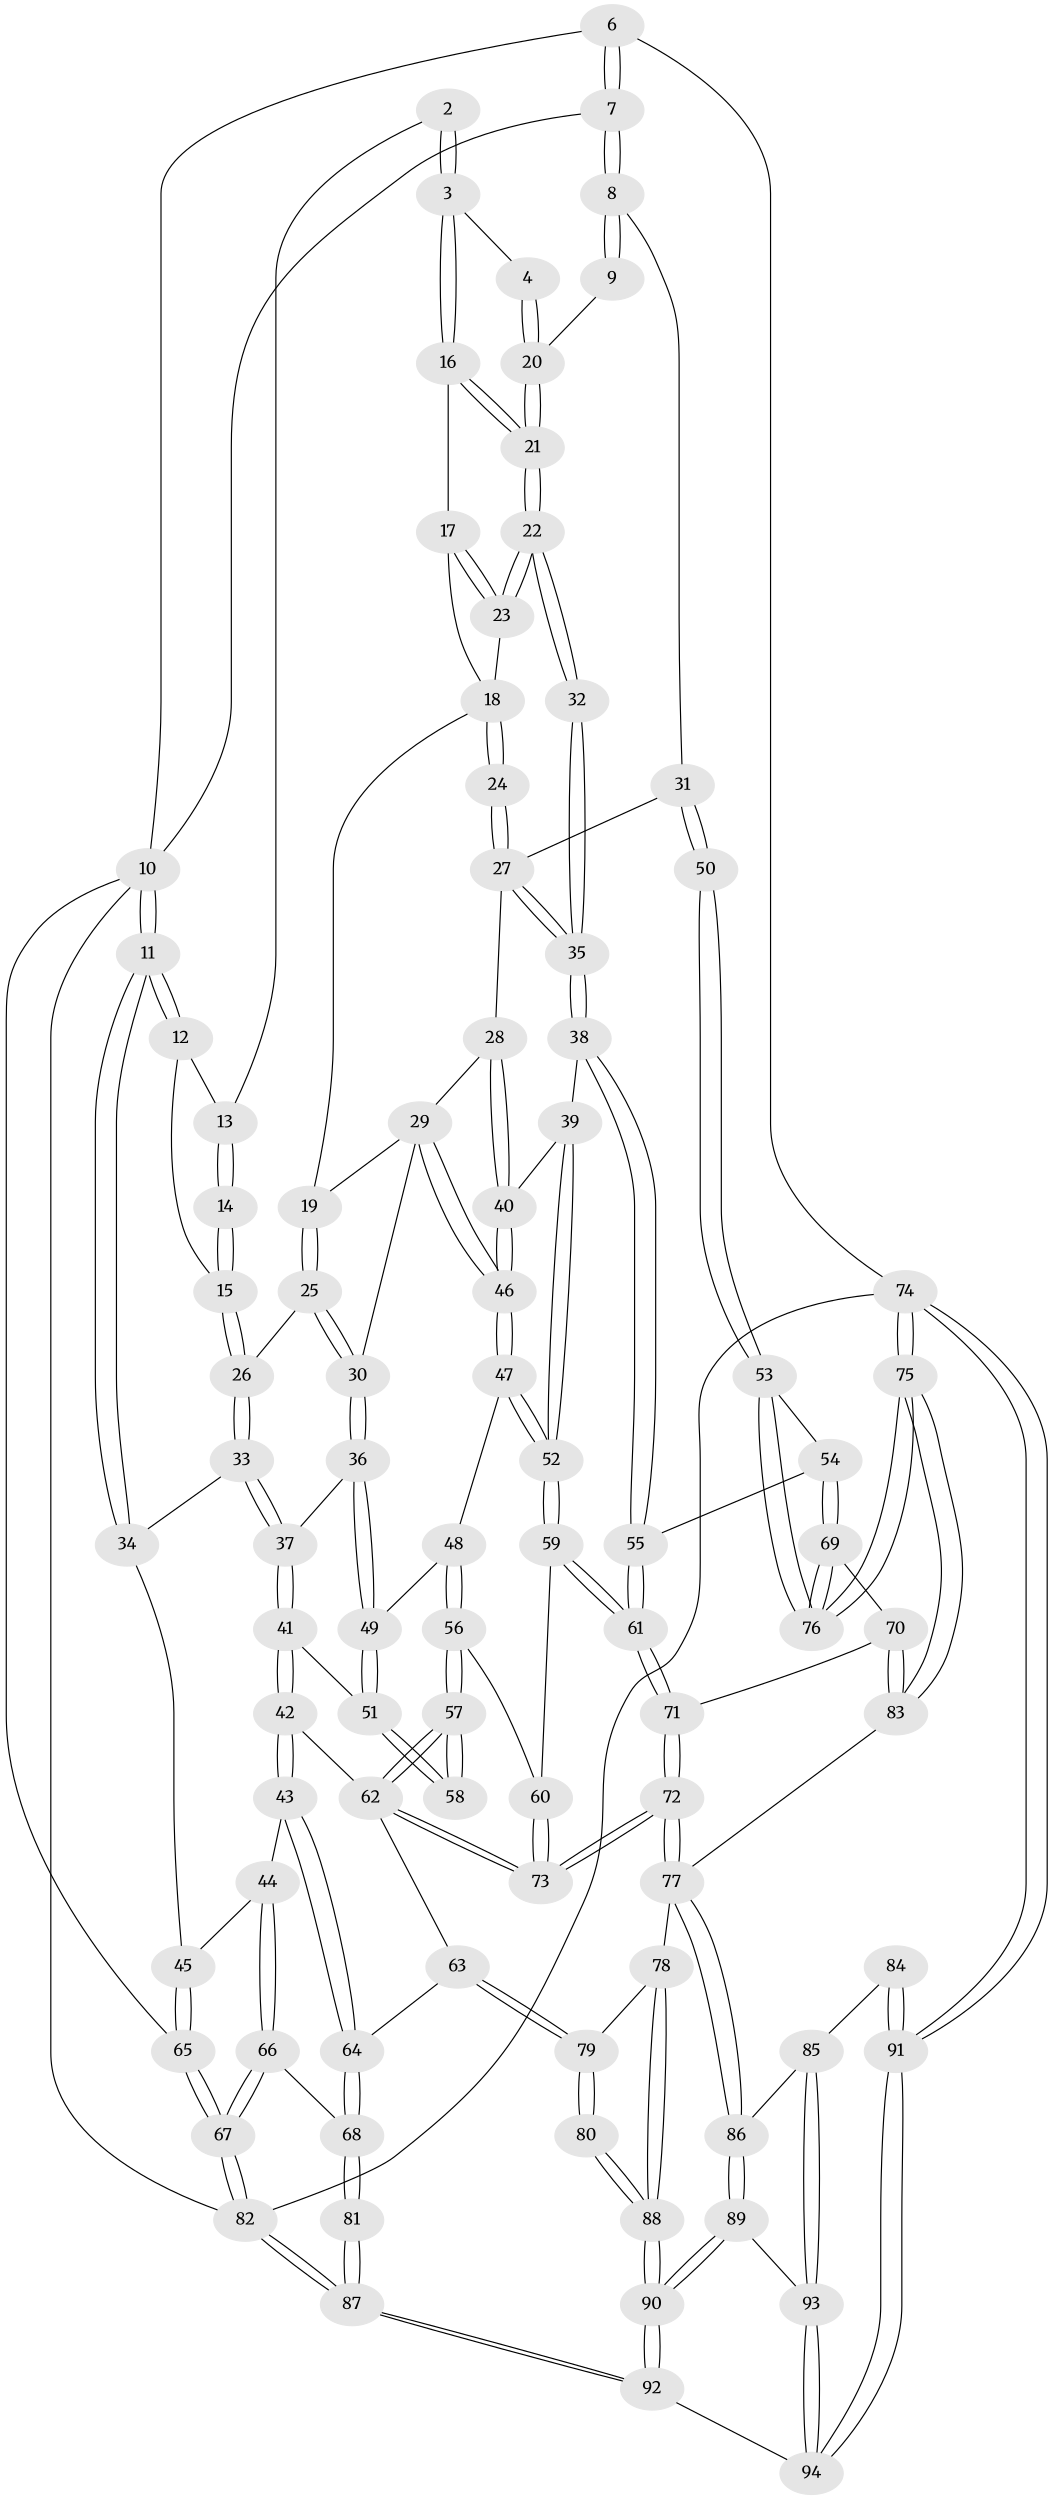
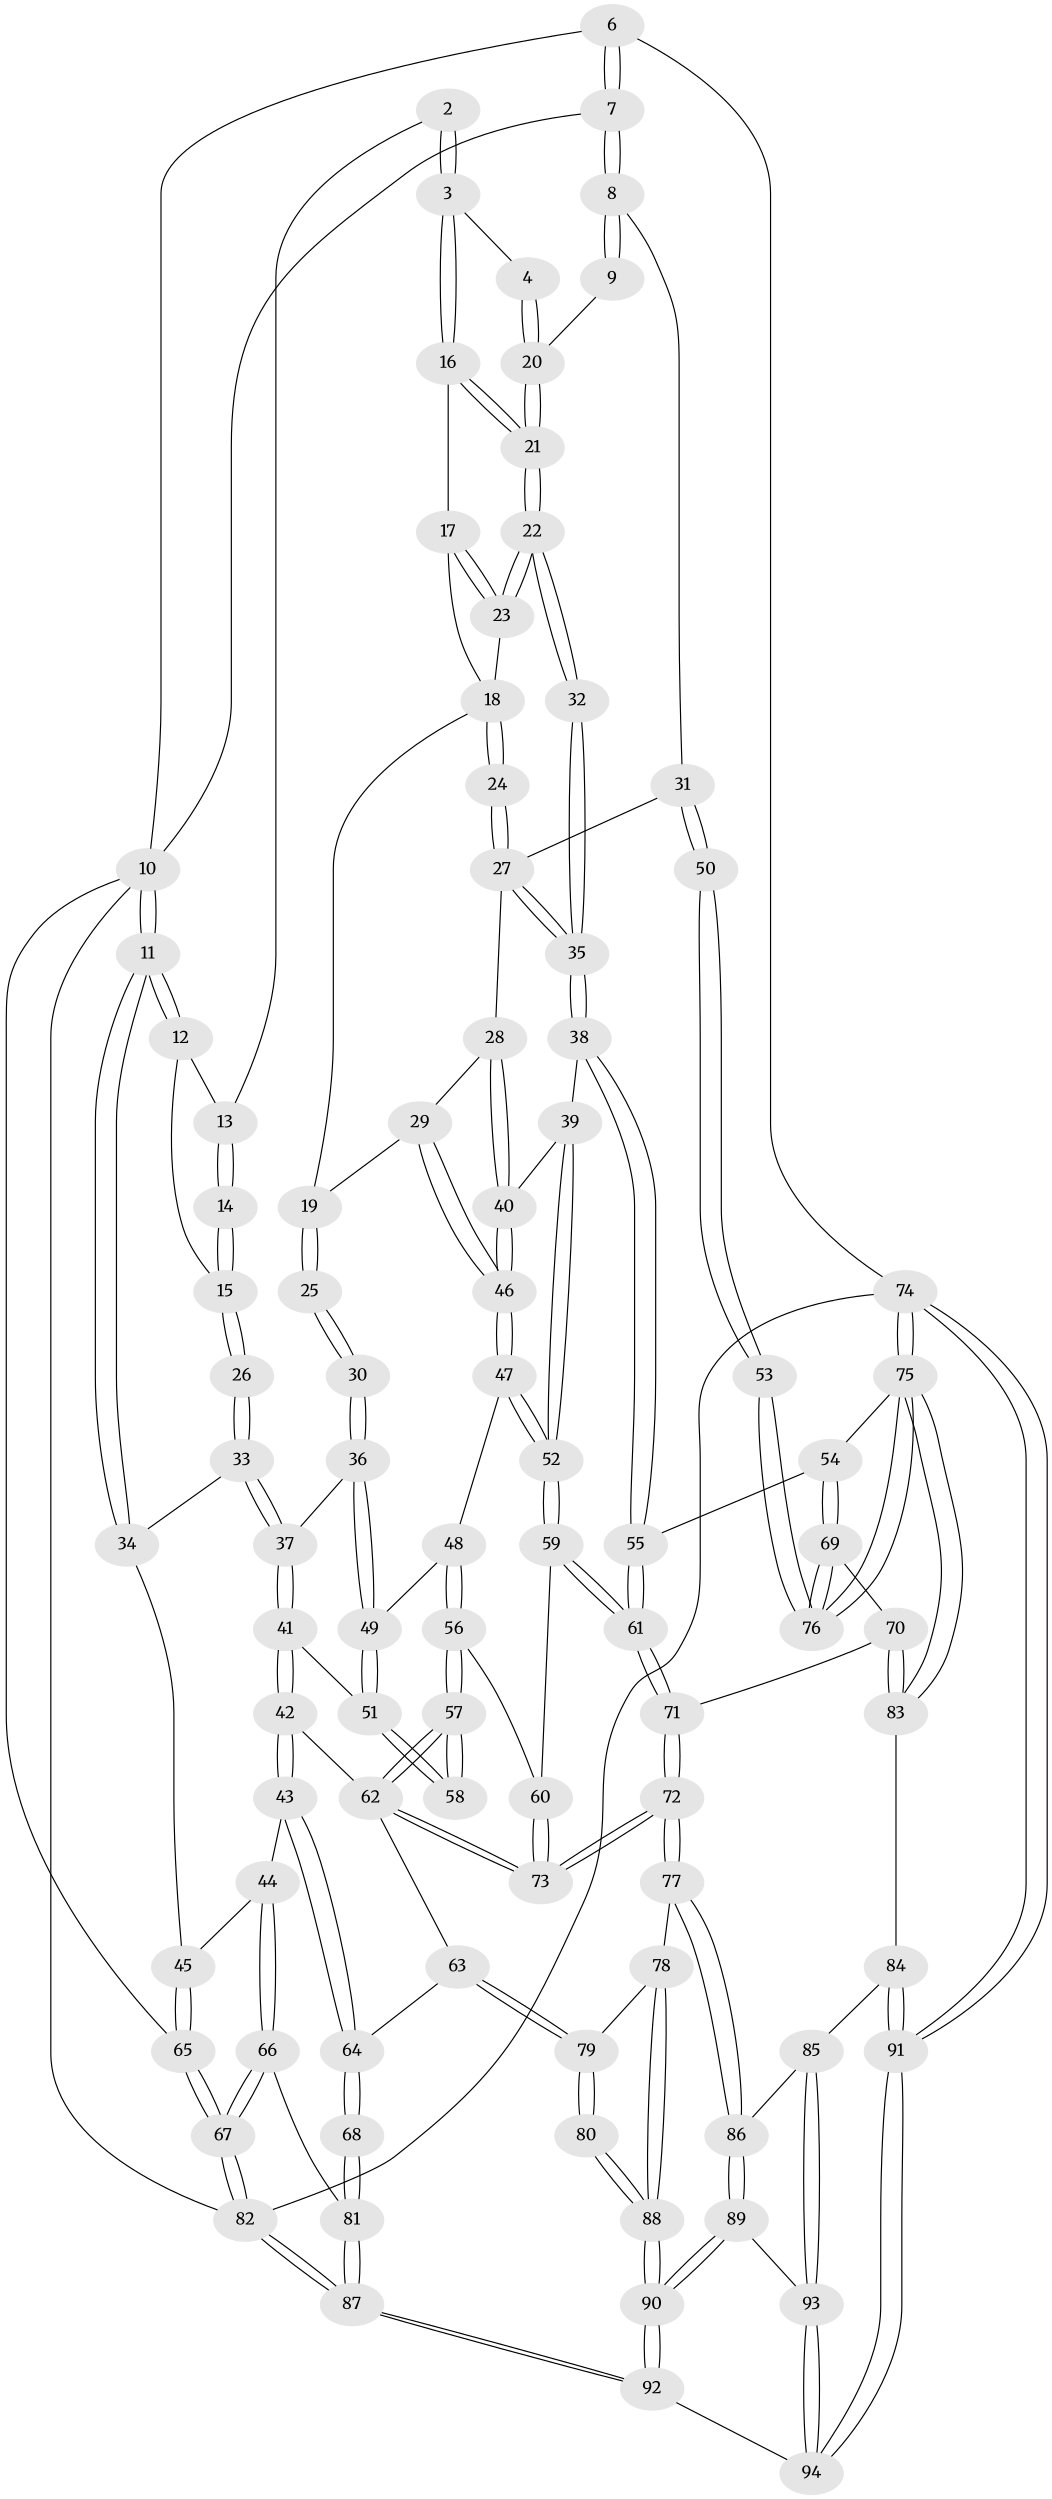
  graph {
    fontname=Merriweather
    node [color=gray90 fontname=Merriweather style=filled]
    edge [fontname=Merriweather]
    2
    3
    13
    6
    7
    10
    74
    4
    16
    14
    20
    17
    21
    9
    8
    11
    65
    82
    75
    91
    31
    50
    53
    27
    12
    34
    67
    87
    15
    45
    26
    19
    25
    33
    18
    23
    22
    24
    30
    32
    35
    28
    36
    37
    29
    40
    38
    46
    47
    49
    41
    39
    55
    51
    42
    52
    61
    59
    43
    62
    58
    44
    64
    66
    68
    48
    56
    57
    60
    54
    76
    69
    70
    71
    73
    63
    72
    79
    80
    81
    83
    84
    77
    78
    86
    94
    88
    89
    90
    92
    85
    93
    2 -- 3
    2 -- 3
    2 -- 13
    3 -- 4
    3 -- 16
    3 -- 16
    13 -- 14
    13 -- 14
    6 -- 7
    6 -- 7
    6 -- 10
    6 -- 74
    7 -- 10
    7 -- 8
    7 -- 8
    10 -- 11
    10 -- 11
    10 -- 65
    10 -- 82
    74 -- 82
    74 -- 75
    74 -- 75
    74 -- 91
    74 -- 91
    4 -- 20
    4 -- 20
    16 -- 17
    16 -- 21
    16 -- 21
    14 -- 15
    14 -- 15
    20 -- 21
    20 -- 21
    17 -- 18
    17 -- 23
    17 -- 23
    21 -- 22
    21 -- 22
    9 -- 20
    8 -- 9
    8 -- 9
    8 -- 31
    11 -- 12
    11 -- 12
    11 -- 34
    11 -- 34
    65 -- 67
    65 -- 67
    82 -- 87
    82 -- 87
    75 -- 76
    75 -- 76
    75 -- 83
    75 -- 83
    91 -- 94
    91 -- 94
    31 -- 50
    31 -- 50
    31 -- 27
    50 -- 53
    50 -- 53
-   53 -- 54
+   75 -- 54
    53 -- 76
    53 -- 76
    27 -- 35
    27 -- 35
    27 -- 28
    12 -- 13
    12 -- 15
    34 -- 45
    67 -- 82
    67 -- 82
    87 -- 92
    87 -- 92
    15 -- 26
    15 -- 26
    45 -- 65
    45 -- 65
    26 -- 33
    26 -- 33
    19 -- 25
    19 -- 25
-   25 -- 26
    25 -- 30
    25 -- 30
    33 -- 34
    33 -- 37
    33 -- 37
    18 -- 19
    18 -- 24
    18 -- 24
    23 -- 18
    22 -- 23
    22 -- 23
    22 -- 32
    22 -- 32
    24 -- 27
    24 -- 27
    30 -- 36
    30 -- 36
    32 -- 35
    32 -- 35
    35 -- 38
    35 -- 38
    28 -- 29
    28 -- 40
    28 -- 40
    36 -- 37
    36 -- 49
    36 -- 49
    37 -- 41
    37 -- 41
    29 -- 19
-   29 -- 30
    29 -- 46
    29 -- 46
    40 -- 46
    40 -- 46
    38 -- 39
    38 -- 55
    38 -- 55
    46 -- 47
    46 -- 47
    47 -- 52
    47 -- 52
    47 -- 48
    49 -- 51
    49 -- 51
    41 -- 51
    41 -- 42
    41 -- 42
    39 -- 40
    39 -- 52
    39 -- 52
    55 -- 61
    55 -- 61
    51 -- 58
    51 -- 58
    42 -- 43
    42 -- 43
    42 -- 62
    52 -- 59
    52 -- 59
    61 -- 71
    61 -- 71
    59 -- 61
    59 -- 61
    59 -- 60
    43 -- 44
    43 -- 64
    43 -- 64
    62 -- 73
    62 -- 73
    62 -- 63
    44 -- 45
    44 -- 66
    44 -- 66
    64 -- 68
    64 -- 68
    66 -- 67
    66 -- 67
-   66 -- 68
+   66 -- 81
    68 -- 81
    68 -- 81
    48 -- 49
    48 -- 56
    48 -- 56
    56 -- 57
    56 -- 57
    56 -- 60
    57 -- 62
    57 -- 62
    57 -- 58
    57 -- 58
    60 -- 73
    60 -- 73
    54 -- 55
    54 -- 69
    54 -- 69
    69 -- 76
    69 -- 76
    69 -- 70
    70 -- 71
    70 -- 83
    70 -- 83
    71 -- 72
    71 -- 72
    63 -- 64
    63 -- 79
    63 -- 79
    72 -- 73
    72 -- 73
    72 -- 77
    72 -- 77
    79 -- 80
    79 -- 80
    80 -- 88
    80 -- 88
    81 -- 87
    81 -- 87
-   83 -- 77
+   83 -- 84
    84 -- 91
    84 -- 91
    84 -- 85
    77 -- 78
    77 -- 86
    77 -- 86
    78 -- 79
    78 -- 88
    78 -- 88
    86 -- 89
    86 -- 89
    88 -- 90
    88 -- 90
    89 -- 90
    89 -- 90
    89 -- 93
    90 -- 92
    90 -- 92
    92 -- 94
    85 -- 86
    85 -- 93
    85 -- 93
    93 -- 94
    93 -- 94
  }
